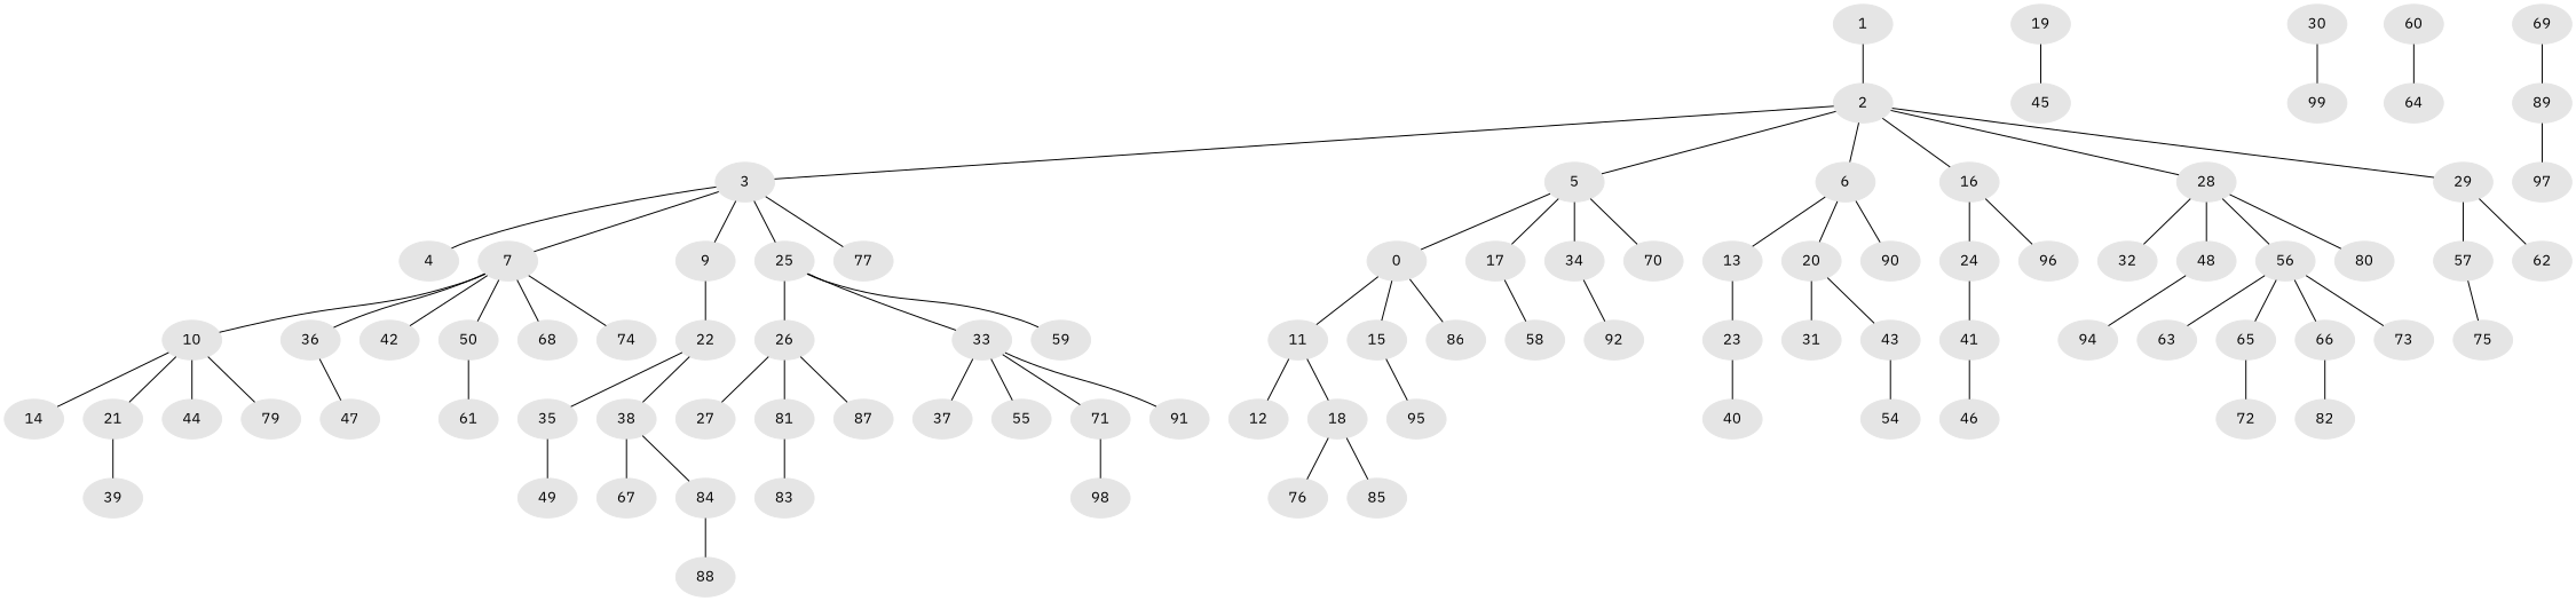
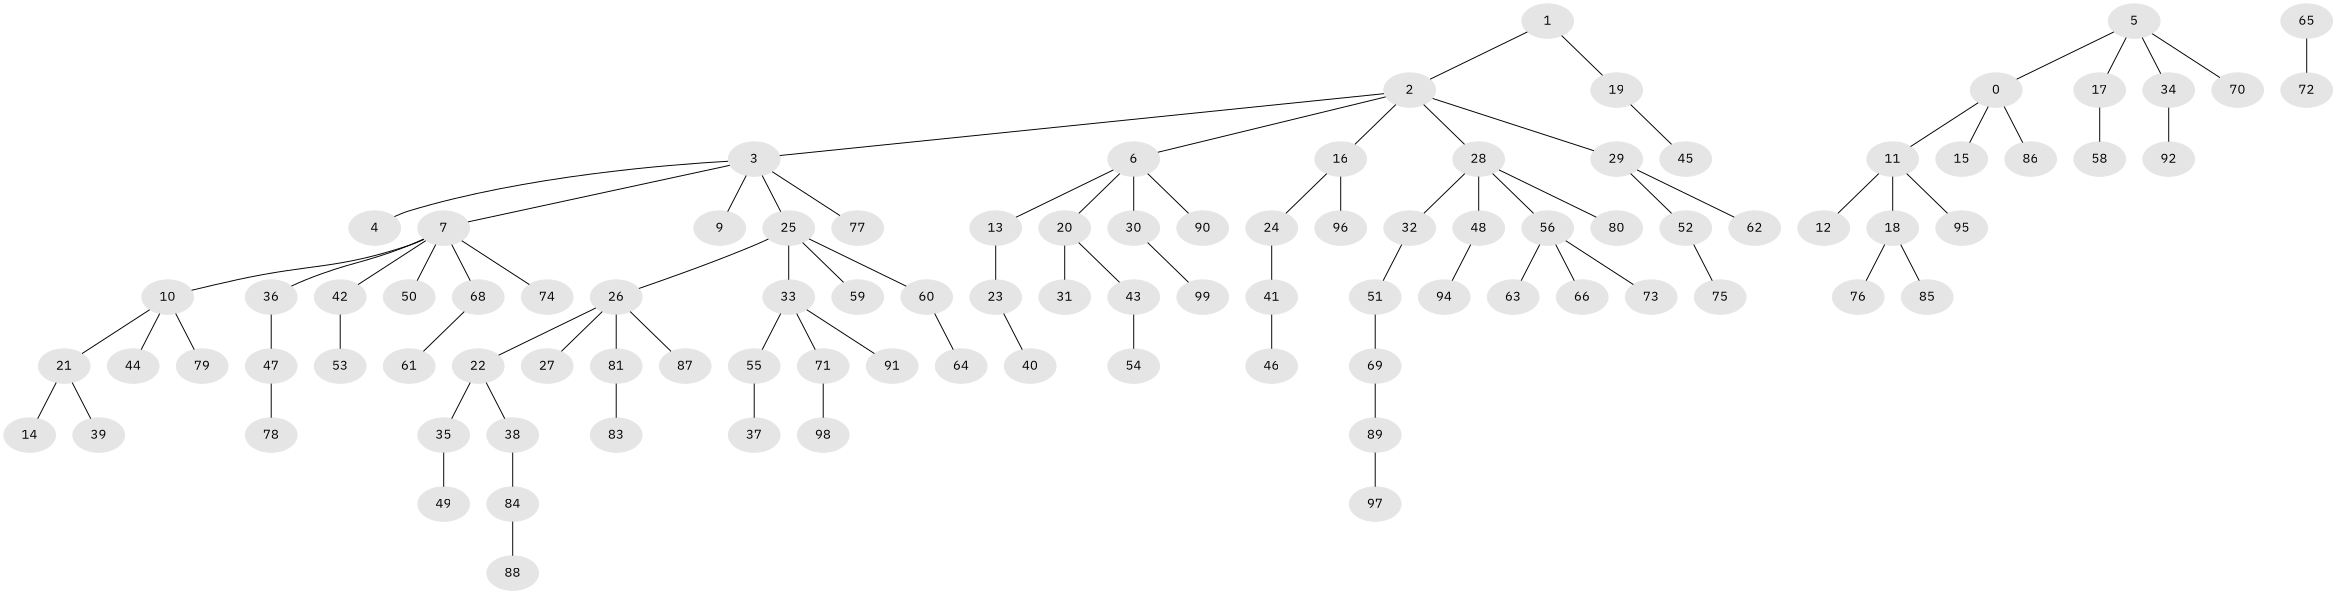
  graph {
    fontname="IBM Plex Sans"
    node [color=gray90 fontname="IBM Plex Sans" style=filled]
    edge [fontname="IBM Plex Sans"]
    1
    2
    19
    3
    5
    6
    16
    28
    29
    45
    4
    7
    9
    25
    77
    n16 [label=0]
    17
    34
    70
    13
    20
    30
    90
    24
    96
    32
    48
    56
    80
-   57
+   57 [label=52]
    62
    10
    36
    42
    50
    68
    74
    22
    26
    33
    59
    60
    47
+   78
    11
    15
    86
    58
    92
    23
    31
    43
    n53 [label=99]
    14
    21
    44
    79
+   53
    61
    12
    18
    95
    35
    38
    39
    76
    85
    40
    41
    54
    49
-   67
    84
    46
    27
    81
    87
    37
    55
    71
    91
    64
    83
+   51
    94
    63
    65
    66
    73
    75
    69
    98
    88
    89
    72
-   82
    97
    1 -- 2
+   1 -- 19
    2 -- 3
-   2 -- 5
    2 -- 6
    2 -- 16
    2 -- 28
    2 -- 29
    19 -- 45
    3 -- 4
    3 -- 7
    3 -- 9
    3 -- 25
    3 -- 77
    5 -- n16
    5 -- 17
    5 -- 34
    5 -- 70
    6 -- 13
    6 -- 20
+   6 -- 30
    6 -- 90
    16 -- 24
    16 -- 96
    28 -- 32
    28 -- 48
    28 -- 56
    28 -- 80
    29 -- 57
    29 -- 62
    7 -- 10
    7 -- 36
    7 -- 42
    7 -- 50
    7 -- 68
    7 -- 74
-   9 -- 22
+   26 -- 22
    25 -- 26
    25 -- 33
    25 -- 59
+   25 -- 60
    n16 -- 11
    n16 -- 15
    n16 -- 86
    17 -- 58
    34 -- 92
    13 -- 23
    20 -- 31
    20 -- 43
    30 -- n53
    24 -- 41
+   32 -- 51
    48 -- 94
    56 -- 63
-   56 -- 65
    56 -- 66
    56 -- 73
    57 -- 75
-   10 -- 14
+   21 -- 14
    10 -- 21
    10 -- 44
    10 -- 79
    36 -- 47
-   50 -- 61
+   42 -- 53
+   68 -- 61
    22 -- 35
    22 -- 38
    26 -- 27
    26 -- 81
    26 -- 87
-   33 -- 37
+   55 -- 37
    33 -- 55
    33 -- 71
    33 -- 91
    60 -- 64
+   47 -- 78
    11 -- 12
    11 -- 18
-   15 -- 95
+   11 -- 95
    23 -- 40
    43 -- 54
    21 -- 39
    18 -- 76
    18 -- 85
    35 -- 49
-   38 -- 67
    38 -- 84
    41 -- 46
    84 -- 88
    81 -- 83
    71 -- 98
+   51 -- 69
    65 -- 72
-   66 -- 82
    69 -- 89
    89 -- 97
  }
